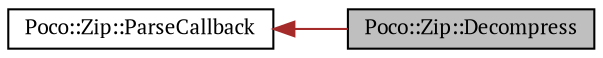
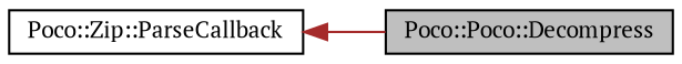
  digraph {
    rankdir=LR
    fontname="PT Serif"
    node [color=black fontname="PT Serif" fontsize=10 shape=record style=filled]
-   n1 [fillcolor=grey75 fontcolor=black height=0.2 label="Poco::Zip::Decompress" width=0.4]
+   n1 [fillcolor=grey75 fontcolor=black height=0.2 label="Poco::Poco::Decompress" width=0.4]
    n2 [fillcolor=white height=0.2 label="Poco::Zip::ParseCallback" width=0.4]
    n2 -> n1 [color=brown dir=back fontname="PT Serif" fontsize=10 labelfontname=Helvetica labelfontsize=10 style=solid]
  }
